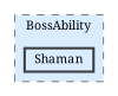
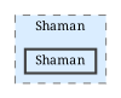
  digraph {
    compound=true
    fontname="Noto Serif"
    n1 [color=grey25 fillcolor="#daedff" fontname="Noto Serif" fontsize=10 height=0.2 label=Shaman shape=box style="filled,bold" width=0.4]
    subgraph cluster_1 {
      bgcolor="#daedff"
      fontsize=10
-     label=BossAbility
+     label=Shaman
      pencolor=grey50
      style="filled,dashed"
      n1
    }
  }
